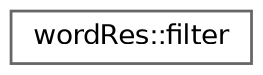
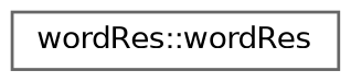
  digraph {
    rankdir=LR
    fontname="DejaVu Sans"
-   n1 [color=grey40 fillcolor=white fontname="DejaVu Sans" fontsize=10 height=0.2 label="wordRes::filter" shape=box style=filled width=0.4]
+   n1 [color=grey40 fillcolor=white fontname="DejaVu Sans" fontsize=10 height=0.2 label="wordRes::wordRes" shape=box style=filled width=0.4]
  }
